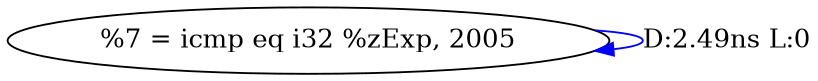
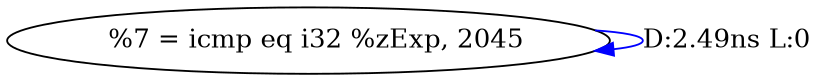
  digraph {
-   n1 [label="%7 = icmp eq i32 %zExp, 2005"]
+   n1 [label="  %7 = icmp eq i32 %zExp, 2045"]
    n1 -> n1 [color=blue label="D:2.49ns L:0"]
  }
